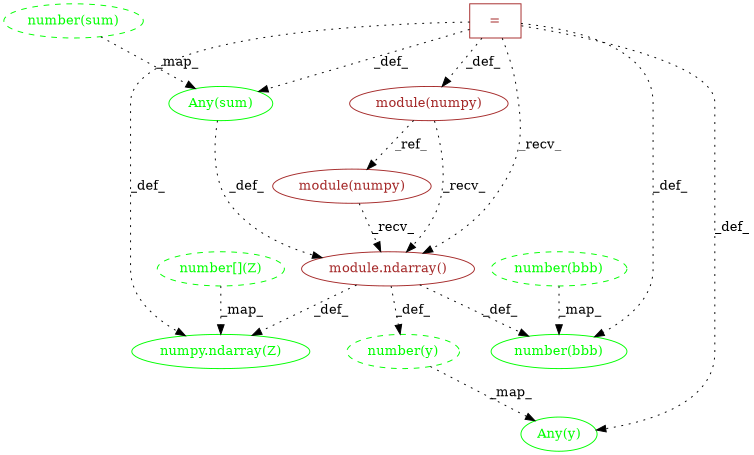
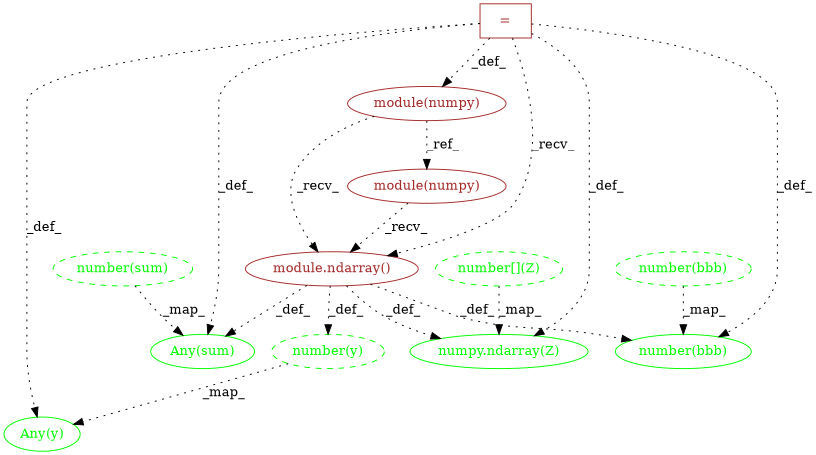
  digraph {
    node [color=green fontcolor=green shape=ellipse style=solid]
    edge [style=dotted]
    n1 [label="number(y)" style=dashed]
    n2 [label="Any(y)"]
    n3 [color=brown fontcolor=brown label="module.ndarray()"]
    n4 [label="Any(sum)"]
    n5 [label="numpy.ndarray(Z)"]
    n6 [label="number(bbb)"]
    n7 [label="number[](Z)" style=dashed]
    n8 [label="number(sum)" style=dashed]
    n9 [color=brown fontcolor=brown label="=" shape=box]
    n10 [color=brown fontcolor=brown label="module(numpy)"]
    n11 [color=brown fontcolor=brown label="module(numpy)"]
    n12 [label="number(bbb)" style=dashed]
    n1 -> n2 [label=_map_]
    n3 -> n1 [label=_def_]
-   n4 -> n3 [label=_def_]
+   n3 -> n4 [label=_def_]
    n3 -> n5 [label=_def_]
    n3 -> n6 [label=_def_]
    n7 -> n5 [label=_map_]
    n8 -> n4 [label=_map_]
    n9 -> n2 [label=_def_]
    n9 -> n3 [label=_recv_]
    n9 -> n4 [label=_def_]
    n9 -> n5 [label=_def_]
    n9 -> n6 [label=_def_]
    n9 -> n10 [label=_def_]
    n10 -> n3 [label=_recv_]
    n10 -> n11 [label=_ref_]
    n11 -> n3 [label=_recv_]
    n12 -> n6 [label=_map_]
  }
